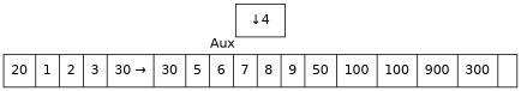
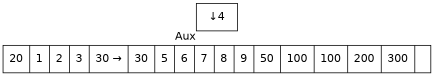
  digraph {
    rankdir=LR
    fontname="DejaVu Sans"
    node [shape=record fontname="DejaVu Sans"]
-   n1 [label="{ 20|1|2|3|30 → |30|5|6|7|8|9|50|100|100|900|300|}"]
+   n1 [label="{ 20|1|2|3|30 → |30|5|6|7|8|9|50|100|100|200|300|}"]
    n2 [label=" { ↓ 4}" xlabel=Aux]
  }
